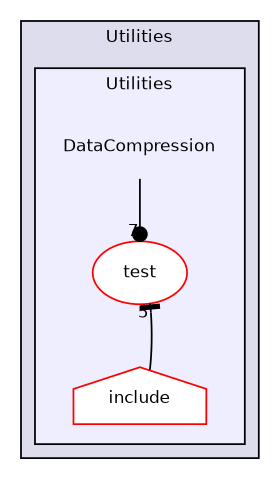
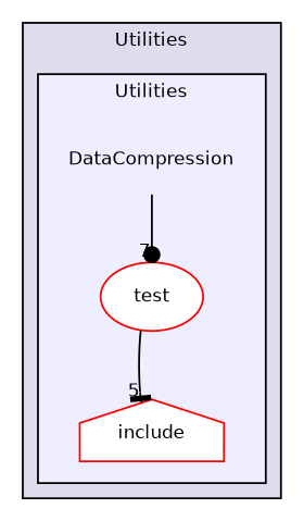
  digraph {
    compound=true
    node [color=red fontname=Helvetica fontsize=10 fillcolor=white style=filled]
    edge [labeldistance=1.5 labelfontname=Helvetica labelfontsize=10]
    n1 [color=darkorange label=DataCompression shape=plaintext fillcolor="" style=""]
    n2 [label=include shape=house]
    n3 [label=test shape=ellipse]
    subgraph cluster_1 {
      bgcolor="#ddddee"
      fontname=Helvetica
      fontsize=10
      label=Utilities
      pencolor=black
      subgraph cluster_2 {
        bgcolor="#eeeeff"
        fontname=Helvetica
        fontsize=10
        label=Utilities
        pencolor=black
        n1
        n2
        n3
      }
    }
    n1 -> n3 [arrowhead=dot headlabel=7]
-   n2 -> n3 [arrowhead=tee headlabel=5]
+   n3 -> n2 [arrowhead=tee headlabel=5]
  }
